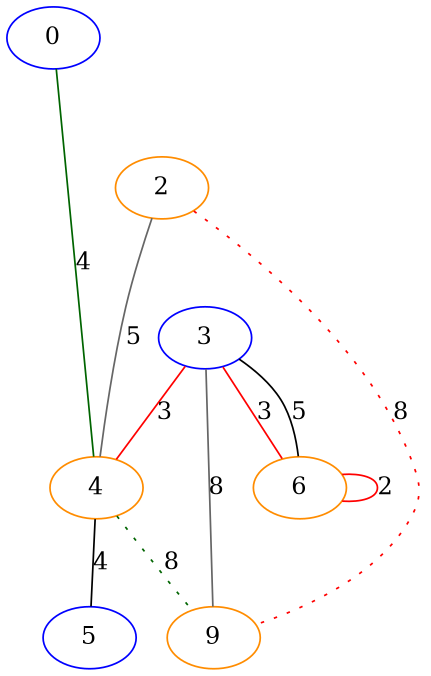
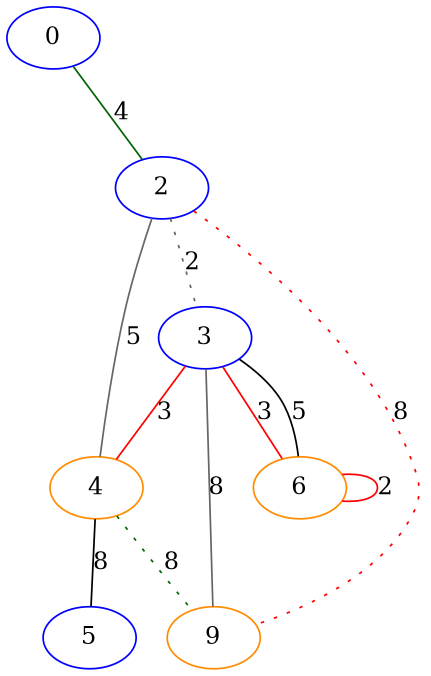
  graph {
    node [color=darkorange weight=1]
    edge [color=red style=solid]
-   2
+   2 [color=blue]
    0 [color=blue]
    3 [color=blue]
    4
    n5 [label=9 weight=4]
    6 [weight=2]
    5 [color=blue]
+   2 -- 3 [color=gray40 label=2 style=dotted]
    2 -- 4 [color=gray40 label=5]
    2 -- n5 [label=8 style=dotted]
-   0 -- 4 [color=darkgreen label=4]
+   0 -- 2 [color=darkgreen label=4]
    3 -- 4 [label=3]
    3 -- n5 [color=gray40 label=8]
    3 -- 6 [color=black label=5]
    3 -- 6 [label=3]
    4 -- n5 [color=darkgreen label=8 style=dotted]
-   4 -- 5 [color=black label=4]
+   4 -- 5 [color=black label=8]
    6 -- 6 [label=2]
  }
